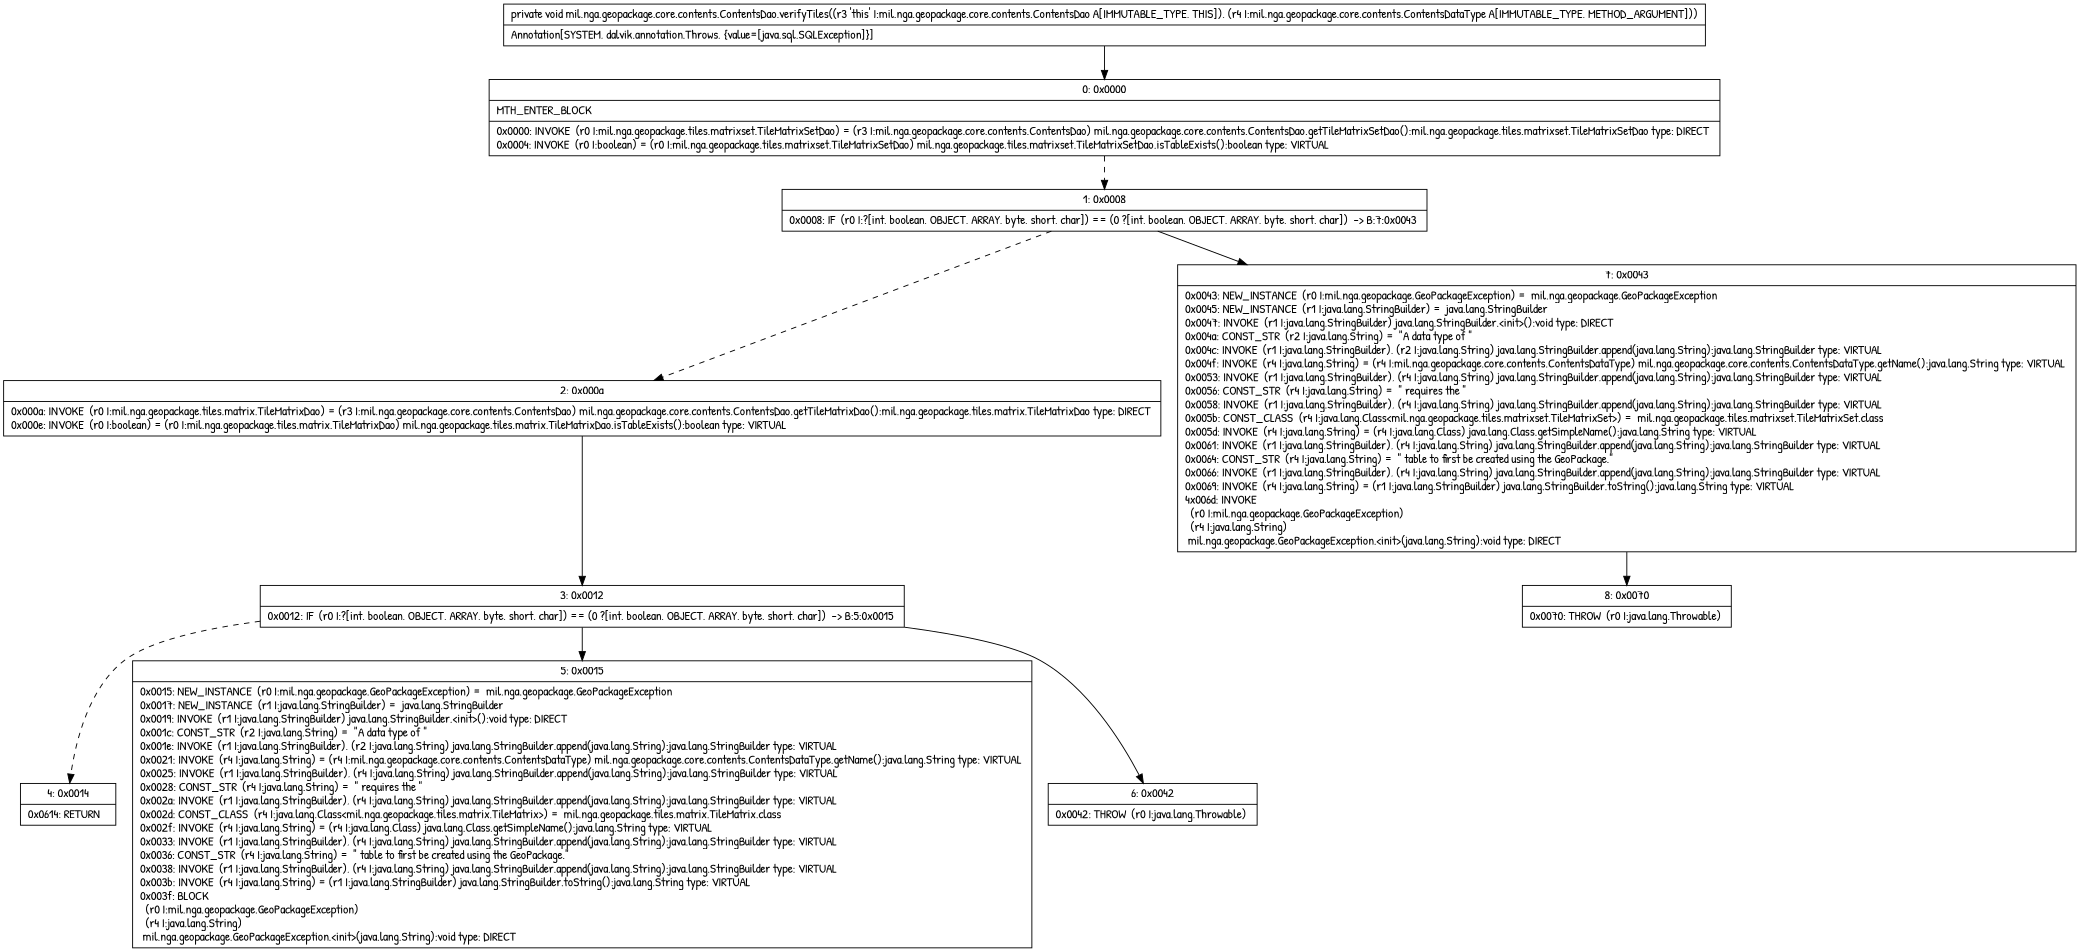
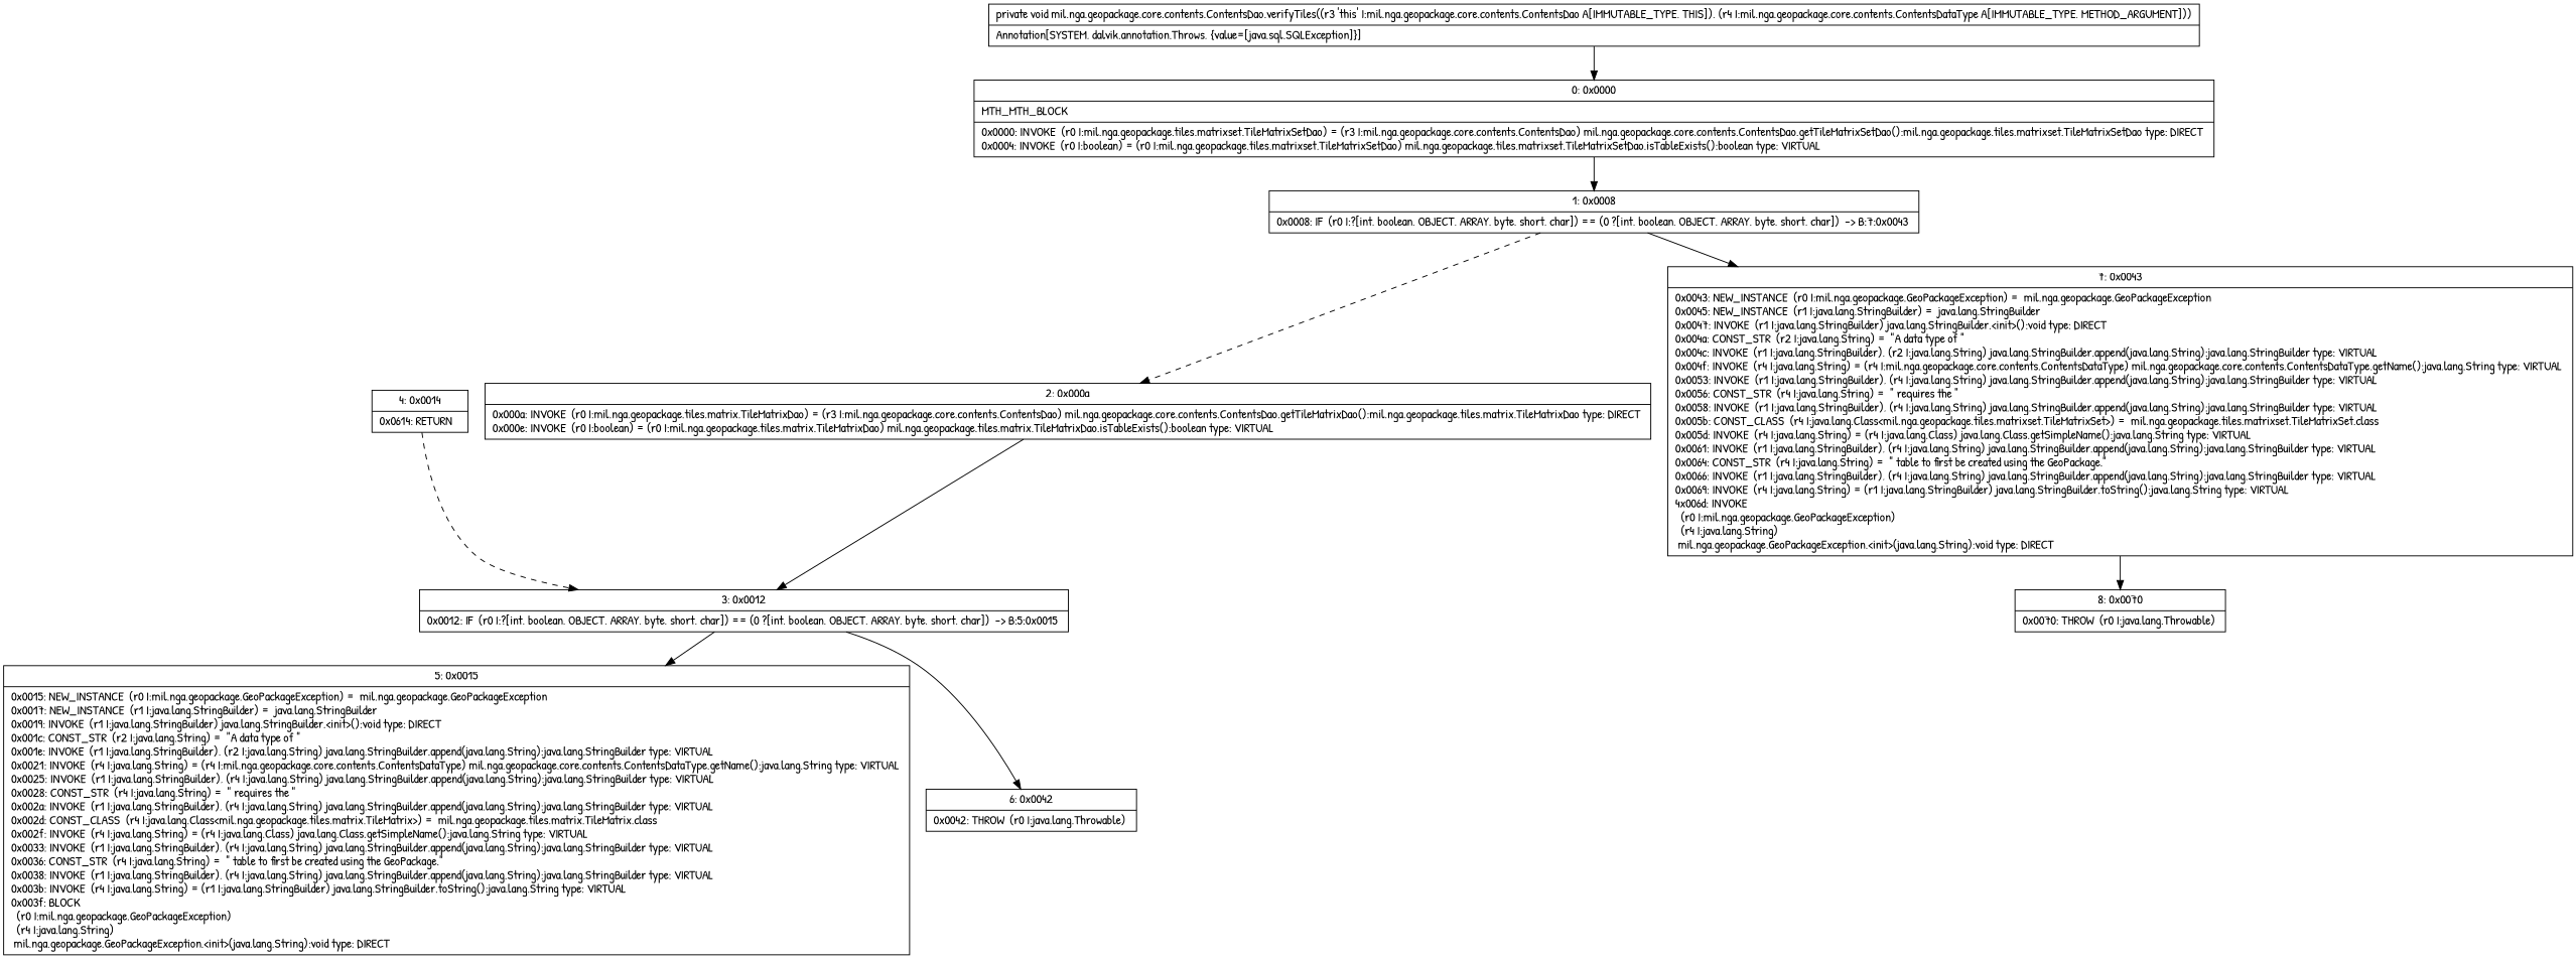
  digraph {
    fontname="Patrick Hand"
    node [fontname="Patrick Hand" shape=record]
    edge [fontname="Patrick Hand"]
-   n1 [label="{0\:\ 0x0000|MTH_ENTER_BLOCK\l|0x0000: INVOKE  (r0 I:mil.nga.geopackage.tiles.matrixset.TileMatrixSetDao) = (r3 I:mil.nga.geopackage.core.contents.ContentsDao) mil.nga.geopackage.core.contents.ContentsDao.getTileMatrixSetDao():mil.nga.geopackage.tiles.matrixset.TileMatrixSetDao type: DIRECT \l0x0004: INVOKE  (r0 I:boolean) = (r0 I:mil.nga.geopackage.tiles.matrixset.TileMatrixSetDao) mil.nga.geopackage.tiles.matrixset.TileMatrixSetDao.isTableExists():boolean type: VIRTUAL \l}"]
+   n1 [label="{0\:\ 0x0000|MTH_MTH_BLOCK\l|0x0000: INVOKE  (r0 I:mil.nga.geopackage.tiles.matrixset.TileMatrixSetDao) = (r3 I:mil.nga.geopackage.core.contents.ContentsDao) mil.nga.geopackage.core.contents.ContentsDao.getTileMatrixSetDao():mil.nga.geopackage.tiles.matrixset.TileMatrixSetDao type: DIRECT \l0x0004: INVOKE  (r0 I:boolean) = (r0 I:mil.nga.geopackage.tiles.matrixset.TileMatrixSetDao) mil.nga.geopackage.tiles.matrixset.TileMatrixSetDao.isTableExists():boolean type: VIRTUAL \l}"]
    n2 [label="{1\:\ 0x0008|0x0008: IF  (r0 I:?[int, boolean, OBJECT, ARRAY, byte, short, char]) == (0 ?[int, boolean, OBJECT, ARRAY, byte, short, char])  \-\> B:7:0x0043 \l}"]
    n3 [label="{2\:\ 0x000a|0x000a: INVOKE  (r0 I:mil.nga.geopackage.tiles.matrix.TileMatrixDao) = (r3 I:mil.nga.geopackage.core.contents.ContentsDao) mil.nga.geopackage.core.contents.ContentsDao.getTileMatrixDao():mil.nga.geopackage.tiles.matrix.TileMatrixDao type: DIRECT \l0x000e: INVOKE  (r0 I:boolean) = (r0 I:mil.nga.geopackage.tiles.matrix.TileMatrixDao) mil.nga.geopackage.tiles.matrix.TileMatrixDao.isTableExists():boolean type: VIRTUAL \l}"]
    n4 [label="{7\:\ 0x0043|0x0043: NEW_INSTANCE  (r0 I:mil.nga.geopackage.GeoPackageException) =  mil.nga.geopackage.GeoPackageException \l0x0045: NEW_INSTANCE  (r1 I:java.lang.StringBuilder) =  java.lang.StringBuilder \l0x0047: INVOKE  (r1 I:java.lang.StringBuilder) java.lang.StringBuilder.\<init\>():void type: DIRECT \l0x004a: CONST_STR  (r2 I:java.lang.String) =  \"A data type of \" \l0x004c: INVOKE  (r1 I:java.lang.StringBuilder), (r2 I:java.lang.String) java.lang.StringBuilder.append(java.lang.String):java.lang.StringBuilder type: VIRTUAL \l0x004f: INVOKE  (r4 I:java.lang.String) = (r4 I:mil.nga.geopackage.core.contents.ContentsDataType) mil.nga.geopackage.core.contents.ContentsDataType.getName():java.lang.String type: VIRTUAL \l0x0053: INVOKE  (r1 I:java.lang.StringBuilder), (r4 I:java.lang.String) java.lang.StringBuilder.append(java.lang.String):java.lang.StringBuilder type: VIRTUAL \l0x0056: CONST_STR  (r4 I:java.lang.String) =  \" requires the \" \l0x0058: INVOKE  (r1 I:java.lang.StringBuilder), (r4 I:java.lang.String) java.lang.StringBuilder.append(java.lang.String):java.lang.StringBuilder type: VIRTUAL \l0x005b: CONST_CLASS  (r4 I:java.lang.Class\<mil.nga.geopackage.tiles.matrixset.TileMatrixSet\>) =  mil.nga.geopackage.tiles.matrixset.TileMatrixSet.class \l0x005d: INVOKE  (r4 I:java.lang.String) = (r4 I:java.lang.Class) java.lang.Class.getSimpleName():java.lang.String type: VIRTUAL \l0x0061: INVOKE  (r1 I:java.lang.StringBuilder), (r4 I:java.lang.String) java.lang.StringBuilder.append(java.lang.String):java.lang.StringBuilder type: VIRTUAL \l0x0064: CONST_STR  (r4 I:java.lang.String) =  \" table to first be created using the GeoPackage.\" \l0x0066: INVOKE  (r1 I:java.lang.StringBuilder), (r4 I:java.lang.String) java.lang.StringBuilder.append(java.lang.String):java.lang.StringBuilder type: VIRTUAL \l0x0069: INVOKE  (r4 I:java.lang.String) = (r1 I:java.lang.StringBuilder) java.lang.StringBuilder.toString():java.lang.String type: VIRTUAL \l4x006d: INVOKE  \l  (r0 I:mil.nga.geopackage.GeoPackageException)\l  (r4 I:java.lang.String)\l mil.nga.geopackage.GeoPackageException.\<init\>(java.lang.String):void type: DIRECT \l}"]
    n5 [label="{3\:\ 0x0012|0x0012: IF  (r0 I:?[int, boolean, OBJECT, ARRAY, byte, short, char]) == (0 ?[int, boolean, OBJECT, ARRAY, byte, short, char])  \-\> B:5:0x0015 \l}"]
    n6 [label="{8\:\ 0x0070|0x0070: THROW  (r0 I:java.lang.Throwable) \l}"]
    n7 [label="{4\:\ 0x0014|0x0614: RETURN   \l}"]
    n8 [label="{5\:\ 0x0015|0x0015: NEW_INSTANCE  (r0 I:mil.nga.geopackage.GeoPackageException) =  mil.nga.geopackage.GeoPackageException \l0x0017: NEW_INSTANCE  (r1 I:java.lang.StringBuilder) =  java.lang.StringBuilder \l0x0019: INVOKE  (r1 I:java.lang.StringBuilder) java.lang.StringBuilder.\<init\>():void type: DIRECT \l0x001c: CONST_STR  (r2 I:java.lang.String) =  \"A data type of \" \l0x001e: INVOKE  (r1 I:java.lang.StringBuilder), (r2 I:java.lang.String) java.lang.StringBuilder.append(java.lang.String):java.lang.StringBuilder type: VIRTUAL \l0x0021: INVOKE  (r4 I:java.lang.String) = (r4 I:mil.nga.geopackage.core.contents.ContentsDataType) mil.nga.geopackage.core.contents.ContentsDataType.getName():java.lang.String type: VIRTUAL \l0x0025: INVOKE  (r1 I:java.lang.StringBuilder), (r4 I:java.lang.String) java.lang.StringBuilder.append(java.lang.String):java.lang.StringBuilder type: VIRTUAL \l0x0028: CONST_STR  (r4 I:java.lang.String) =  \" requires the \" \l0x002a: INVOKE  (r1 I:java.lang.StringBuilder), (r4 I:java.lang.String) java.lang.StringBuilder.append(java.lang.String):java.lang.StringBuilder type: VIRTUAL \l0x002d: CONST_CLASS  (r4 I:java.lang.Class\<mil.nga.geopackage.tiles.matrix.TileMatrix\>) =  mil.nga.geopackage.tiles.matrix.TileMatrix.class \l0x002f: INVOKE  (r4 I:java.lang.String) = (r4 I:java.lang.Class) java.lang.Class.getSimpleName():java.lang.String type: VIRTUAL \l0x0033: INVOKE  (r1 I:java.lang.StringBuilder), (r4 I:java.lang.String) java.lang.StringBuilder.append(java.lang.String):java.lang.StringBuilder type: VIRTUAL \l0x0036: CONST_STR  (r4 I:java.lang.String) =  \" table to first be created using the GeoPackage.\" \l0x0038: INVOKE  (r1 I:java.lang.StringBuilder), (r4 I:java.lang.String) java.lang.StringBuilder.append(java.lang.String):java.lang.StringBuilder type: VIRTUAL \l0x003b: INVOKE  (r4 I:java.lang.String) = (r1 I:java.lang.StringBuilder) java.lang.StringBuilder.toString():java.lang.String type: VIRTUAL \l0x003f: BLOCK  \l  (r0 I:mil.nga.geopackage.GeoPackageException)\l  (r4 I:java.lang.String)\l mil.nga.geopackage.GeoPackageException.\<init\>(java.lang.String):void type: DIRECT \l}"]
    n9 [label="{6\:\ 0x0042|0x0042: THROW  (r0 I:java.lang.Throwable) \l}"]
    n10 [label="{private void mil.nga.geopackage.core.contents.ContentsDao.verifyTiles((r3 'this' I:mil.nga.geopackage.core.contents.ContentsDao A[IMMUTABLE_TYPE, THIS]), (r4 I:mil.nga.geopackage.core.contents.ContentsDataType A[IMMUTABLE_TYPE, METHOD_ARGUMENT]))  | Annotation[SYSTEM, dalvik.annotation.Throws, \{value=[java.sql.SQLException]\}]\l}"]
-   n1 -> n2 [style=dashed]
+   n1 -> n2
    n2 -> n3 [style=dashed]
    n2 -> n4
    n3 -> n5
    n4 -> n6
-   n5 -> n7 [style=dashed]
+   n7 -> n5 [style=dashed]
    n5 -> n8
    n5 -> n9
    n10 -> n1
  }
